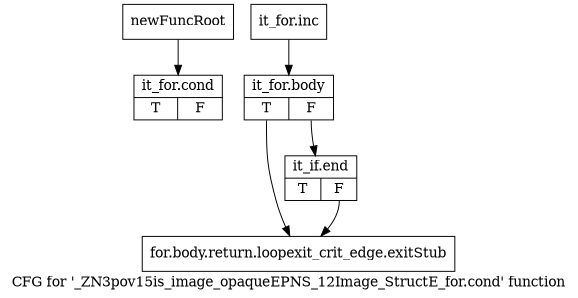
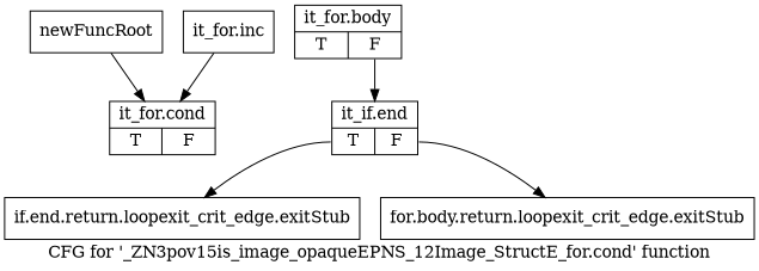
  digraph {
    label="CFG for '_ZN3pov15is_image_opaqueEPNS_12Image_StructE_for.cond' function"
    node [shape=record]
    edge [tailport=s1]
    n1 [label="{newFuncRoot}"]
    n2 [label="{it_for.cond|{<s0>T|<s1>F}}"]
    n3 [label="{it_for.body|{<s0>T|<s1>F}}"]
    n4 [label="{for.body.return.loopexit_crit_edge.exitStub}"]
    n5 [label="{it_if.end|{<s0>T|<s1>F}}"]
+   n6 [label="{if.end.return.loopexit_crit_edge.exitStub}"]
    n7 [label="{it_for.inc}"]
    n1 -> n2
-   n3 -> n4 [tailport=s0]
    n3 -> n5
    n5 -> n4
-   n7 -> n3
+   n5 -> n6 [tailport=s0]
+   n7 -> n2
  }
